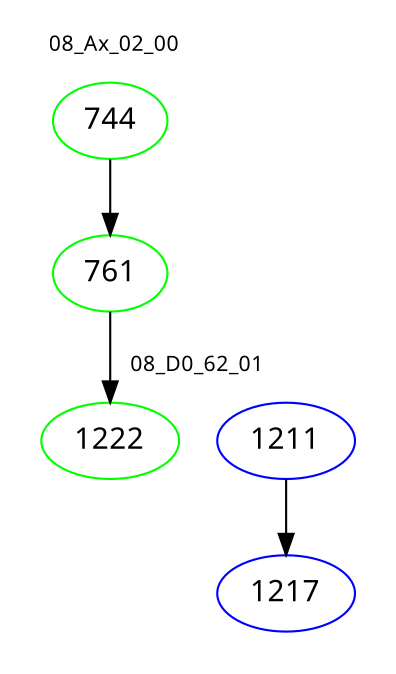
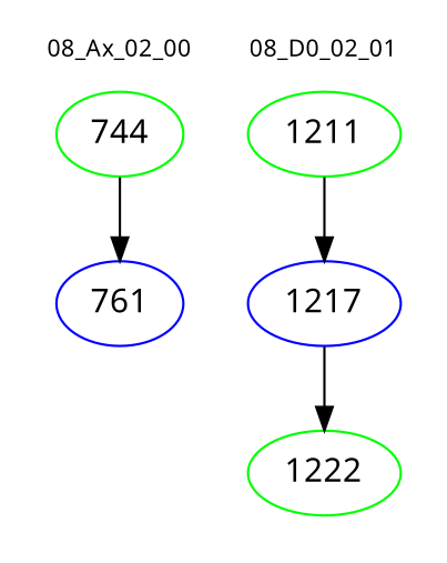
  digraph {
    fontname="Noto Sans"
    node [color=green fontname="Noto Sans"]
    edge [color=black fontname="Noto Sans"]
    n1 [label=744]
-   n2 [label=761]
-   n3 [color=blue label=1211]
+   n2 [color=blue label=761]
+   n3 [label=1211]
    n4 [color=blue label=1217]
    n5 [label=1222]
    subgraph cluster_1 {
      color=white
      fontsize=10
      label="08_Ax_02_00"
      n1
      n2
    }
    subgraph cluster_2 {
      color=white
      fontsize=10
-     label="08_D0_62_01"
+     label="08_D0_02_01"
      n3
      n4
      n5
    }
    n1 -> n2
    n3 -> n4
-   n2 -> n5
+   n4 -> n5
  }
